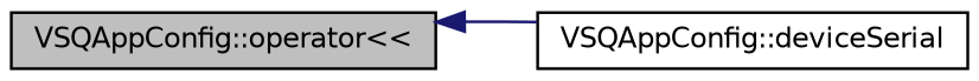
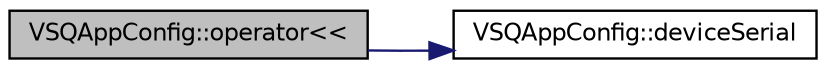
  digraph {
    rankdir=LR
    node [color=black fontname=Helvetica fontsize=10 shape=record style=filled]
    n1 [fillcolor=grey75 fontcolor=black height=0.2 label="VSQAppConfig::operator\<\<" width=0.4]
    n2 [fillcolor=white height=0.2 label="VSQAppConfig::deviceSerial" width=0.4]
-   n2 -> n1 [color=midnightblue fontname=Helvetica fontsize=10 labelfontname=Helvetica labelfontsize=10 style=solid]
+   n1 -> n2 [color=midnightblue fontname=Helvetica fontsize=10 labelfontname=Helvetica labelfontsize=10 style=solid]
  }
